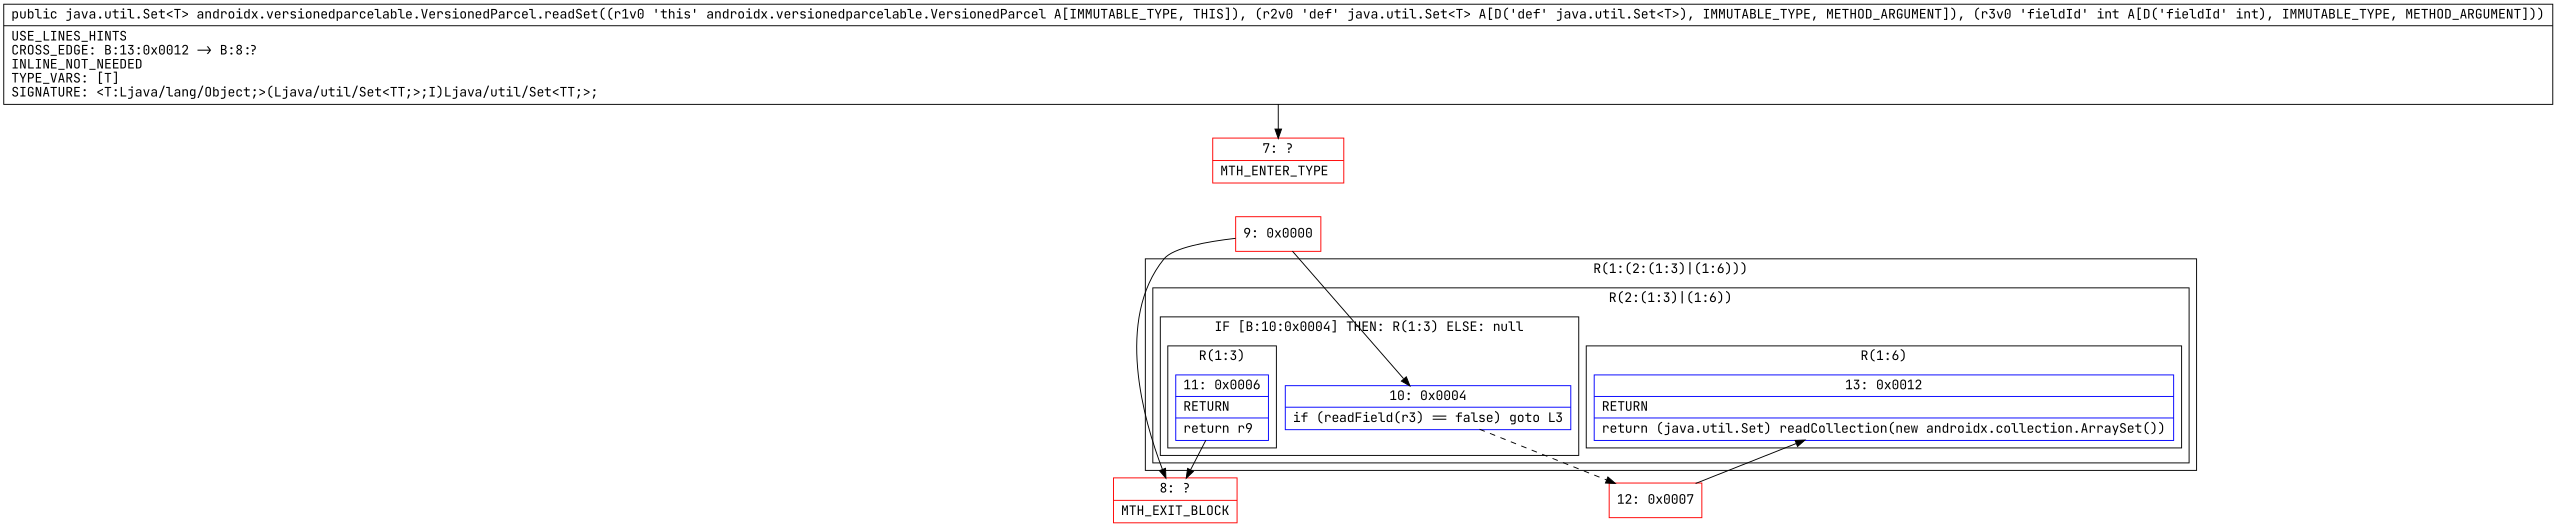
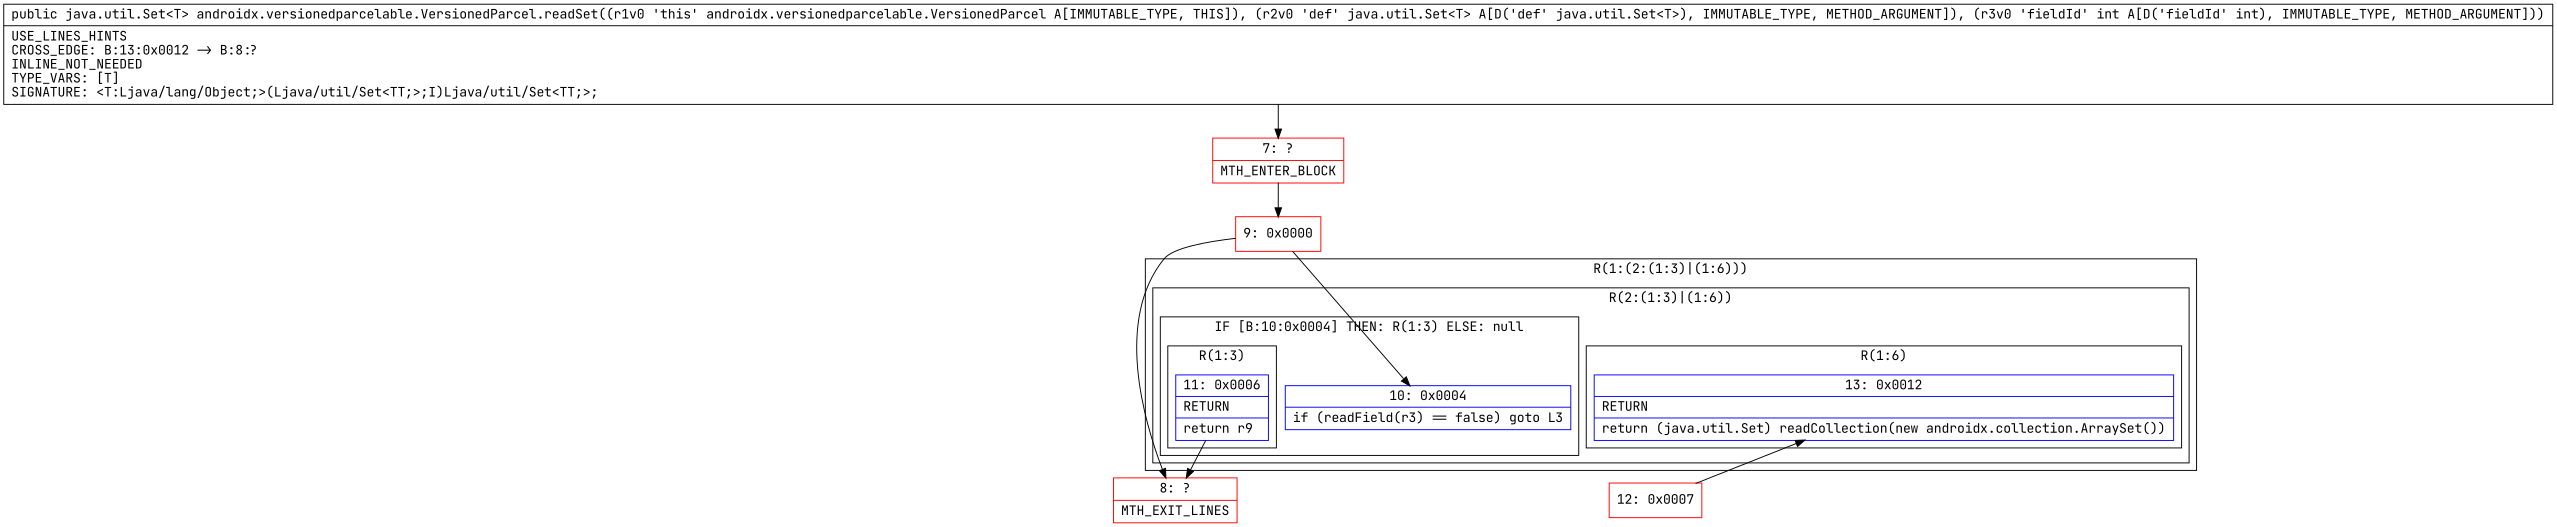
  digraph {
    fontname="JetBrains Mono"
    node [color=red fontname="JetBrains Mono" shape=record]
    edge [fontname="JetBrains Mono"]
    n1 [color=blue label="{11\:\ 0x0006|RETURN\l|return r9\l}"]
    n2 [color=blue label="{10\:\ 0x0004|if (readField(r3) == false) goto L3\l}"]
    n3 [color=blue label="{13\:\ 0x0012|RETURN\l|return (java.util.Set) readCollection(new androidx.collection.ArraySet())\l}"]
-   n4 [label="{8\:\ ?|MTH_EXIT_BLOCK\l}"]
+   n4 [label="{8\:\ ?|MTH_EXIT_LINES\l}"]
    n5 [label="{12\:\ 0x0007}"]
-   n6 [label="{7\:\ ?|MTH_ENTER_TYPE\l}"]
+   n6 [label="{7\:\ ?|MTH_ENTER_BLOCK\l}"]
    n7 [label="{9\:\ 0x0000}"]
    n8 [label="{public java.util.Set\<T\> androidx.versionedparcelable.VersionedParcel.readSet((r1v0 'this' androidx.versionedparcelable.VersionedParcel A[IMMUTABLE_TYPE, THIS]), (r2v0 'def' java.util.Set\<T\> A[D('def' java.util.Set\<T\>), IMMUTABLE_TYPE, METHOD_ARGUMENT]), (r3v0 'fieldId' int A[D('fieldId' int), IMMUTABLE_TYPE, METHOD_ARGUMENT]))  | USE_LINES_HINTS\lCROSS_EDGE: B:13:0x0012 \-\> B:8:?\lINLINE_NOT_NEEDED\lTYPE_VARS: [T]\lSIGNATURE: \<T:Ljava\/lang\/Object;\>(Ljava\/util\/Set\<TT;\>;I)Ljava\/util\/Set\<TT;\>;\l}" color=""]
    subgraph cluster_1 {
      label="R(1:(2:(1:3)|(1:6)))"
      subgraph cluster_2 {
        label="R(2:(1:3)|(1:6))"
        subgraph cluster_3 {
          label="IF [B:10:0x0004] THEN: R(1:3) ELSE: null"
          n2
          subgraph cluster_4 {
            label="R(1:3)"
            n1
          }
        }
        subgraph cluster_5 {
          label="R(1:6)"
          n3
        }
      }
    }
    n1 -> n4
-   n2 -> n5 [style=dashed]
    n5 -> n3
+   n6 -> n7
    n7 -> n2
    n7 -> n4
    n8 -> n6
  }
